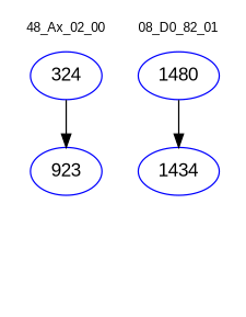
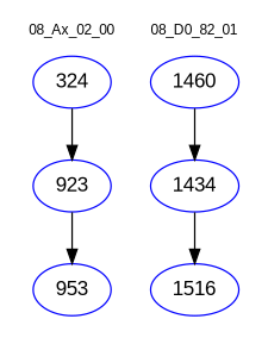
  digraph {
    fontname="Liberation Sans"
    node [color=blue fontname="Liberation Sans"]
    edge [color=black fontname="Liberation Sans"]
    n1 [label=324]
    n2 [label=923]
-   n4 [label=1480]
+   n3 [label=953]
+   n4 [label=1460]
    n5 [label=1434]
+   n6 [label=1516]
    subgraph cluster_1 {
      color=white
      fontsize=10
-     label="48_Ax_02_00"
+     label="08_Ax_02_00"
      n1
      n2
+     n3
    }
    subgraph cluster_2 {
      color=white
      fontsize=10
      label="08_D0_82_01"
      n4
      n5
+     n6
    }
    n1 -> n2
+   n2 -> n3
    n4 -> n5
+   n5 -> n6
  }
